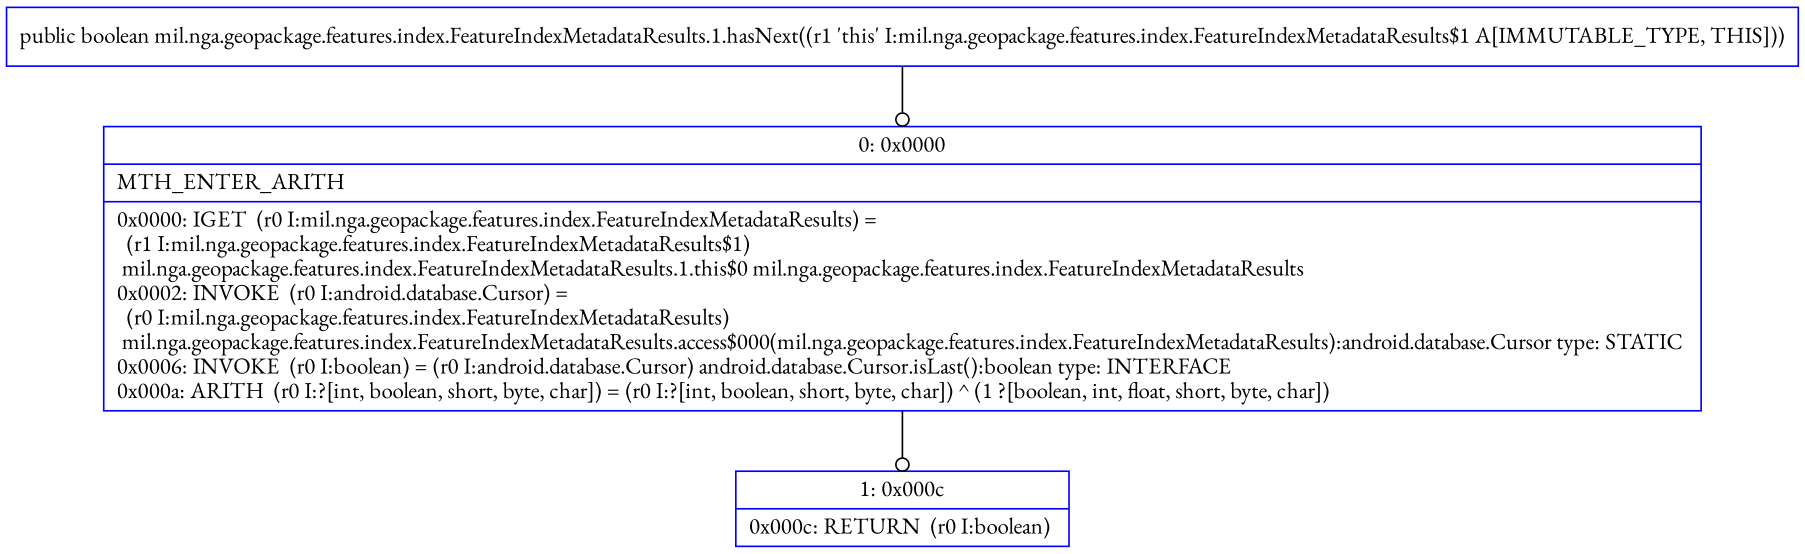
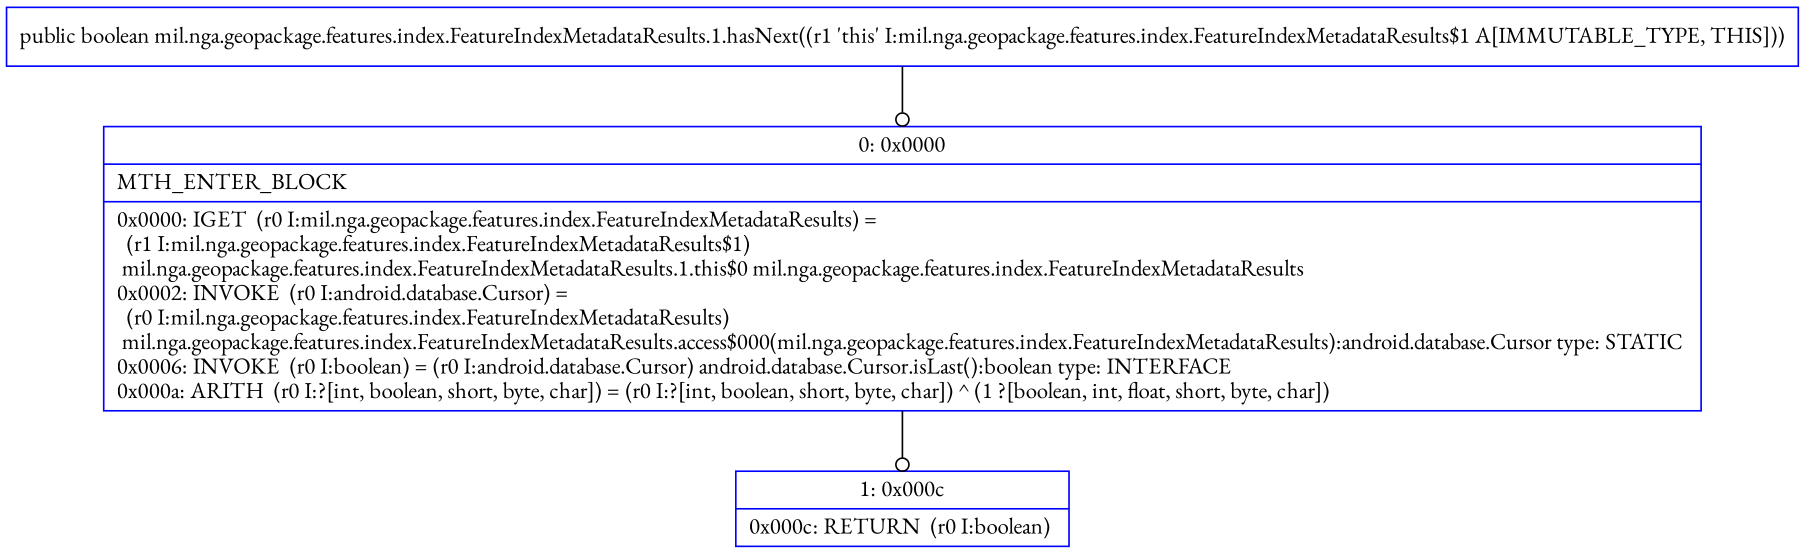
  digraph {
    fontname="EB Garamond"
    node [shape=record color=blue fontname="EB Garamond"]
    edge [style=solid arrowhead=odot fontname="EB Garamond"]
-   n1 [label="{0\:\ 0x0000|MTH_ENTER_ARITH\l|0x0000: IGET  (r0 I:mil.nga.geopackage.features.index.FeatureIndexMetadataResults) = \l  (r1 I:mil.nga.geopackage.features.index.FeatureIndexMetadataResults$1)\l mil.nga.geopackage.features.index.FeatureIndexMetadataResults.1.this$0 mil.nga.geopackage.features.index.FeatureIndexMetadataResults \l0x0002: INVOKE  (r0 I:android.database.Cursor) = \l  (r0 I:mil.nga.geopackage.features.index.FeatureIndexMetadataResults)\l mil.nga.geopackage.features.index.FeatureIndexMetadataResults.access$000(mil.nga.geopackage.features.index.FeatureIndexMetadataResults):android.database.Cursor type: STATIC \l0x0006: INVOKE  (r0 I:boolean) = (r0 I:android.database.Cursor) android.database.Cursor.isLast():boolean type: INTERFACE \l0x000a: ARITH  (r0 I:?[int, boolean, short, byte, char]) = (r0 I:?[int, boolean, short, byte, char]) ^ (1 ?[boolean, int, float, short, byte, char]) \l}"]
+   n1 [label="{0\:\ 0x0000|MTH_ENTER_BLOCK\l|0x0000: IGET  (r0 I:mil.nga.geopackage.features.index.FeatureIndexMetadataResults) = \l  (r1 I:mil.nga.geopackage.features.index.FeatureIndexMetadataResults$1)\l mil.nga.geopackage.features.index.FeatureIndexMetadataResults.1.this$0 mil.nga.geopackage.features.index.FeatureIndexMetadataResults \l0x0002: INVOKE  (r0 I:android.database.Cursor) = \l  (r0 I:mil.nga.geopackage.features.index.FeatureIndexMetadataResults)\l mil.nga.geopackage.features.index.FeatureIndexMetadataResults.access$000(mil.nga.geopackage.features.index.FeatureIndexMetadataResults):android.database.Cursor type: STATIC \l0x0006: INVOKE  (r0 I:boolean) = (r0 I:android.database.Cursor) android.database.Cursor.isLast():boolean type: INTERFACE \l0x000a: ARITH  (r0 I:?[int, boolean, short, byte, char]) = (r0 I:?[int, boolean, short, byte, char]) ^ (1 ?[boolean, int, float, short, byte, char]) \l}"]
    n2 [label="{1\:\ 0x000c|0x000c: RETURN  (r0 I:boolean) \l}"]
    n3 [label="{public boolean mil.nga.geopackage.features.index.FeatureIndexMetadataResults.1.hasNext((r1 'this' I:mil.nga.geopackage.features.index.FeatureIndexMetadataResults$1 A[IMMUTABLE_TYPE, THIS])) }"]
    n1 -> n2
    n3 -> n1
  }
